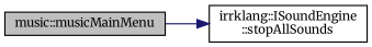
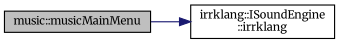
  digraph {
    rankdir=LR
    fontname=Merriweather
    node [color=black fontname=Merriweather fontsize=10 shape=record]
    n1 [fillcolor=grey75 fontcolor=black height=0.2 label="music::musicMainMenu" style=filled width=0.4]
-   n2 [height=0.2 label="irrklang::ISoundEngine\l::stopAllSounds" width=0.4]
+   n2 [height=0.2 label="irrklang::ISoundEngine\l::irrklang" width=0.4]
    n1 -> n2 [color=midnightblue fontname=Merriweather fontsize=10 labelfontname=Helvetica labelfontsize=10 style=solid]
  }
